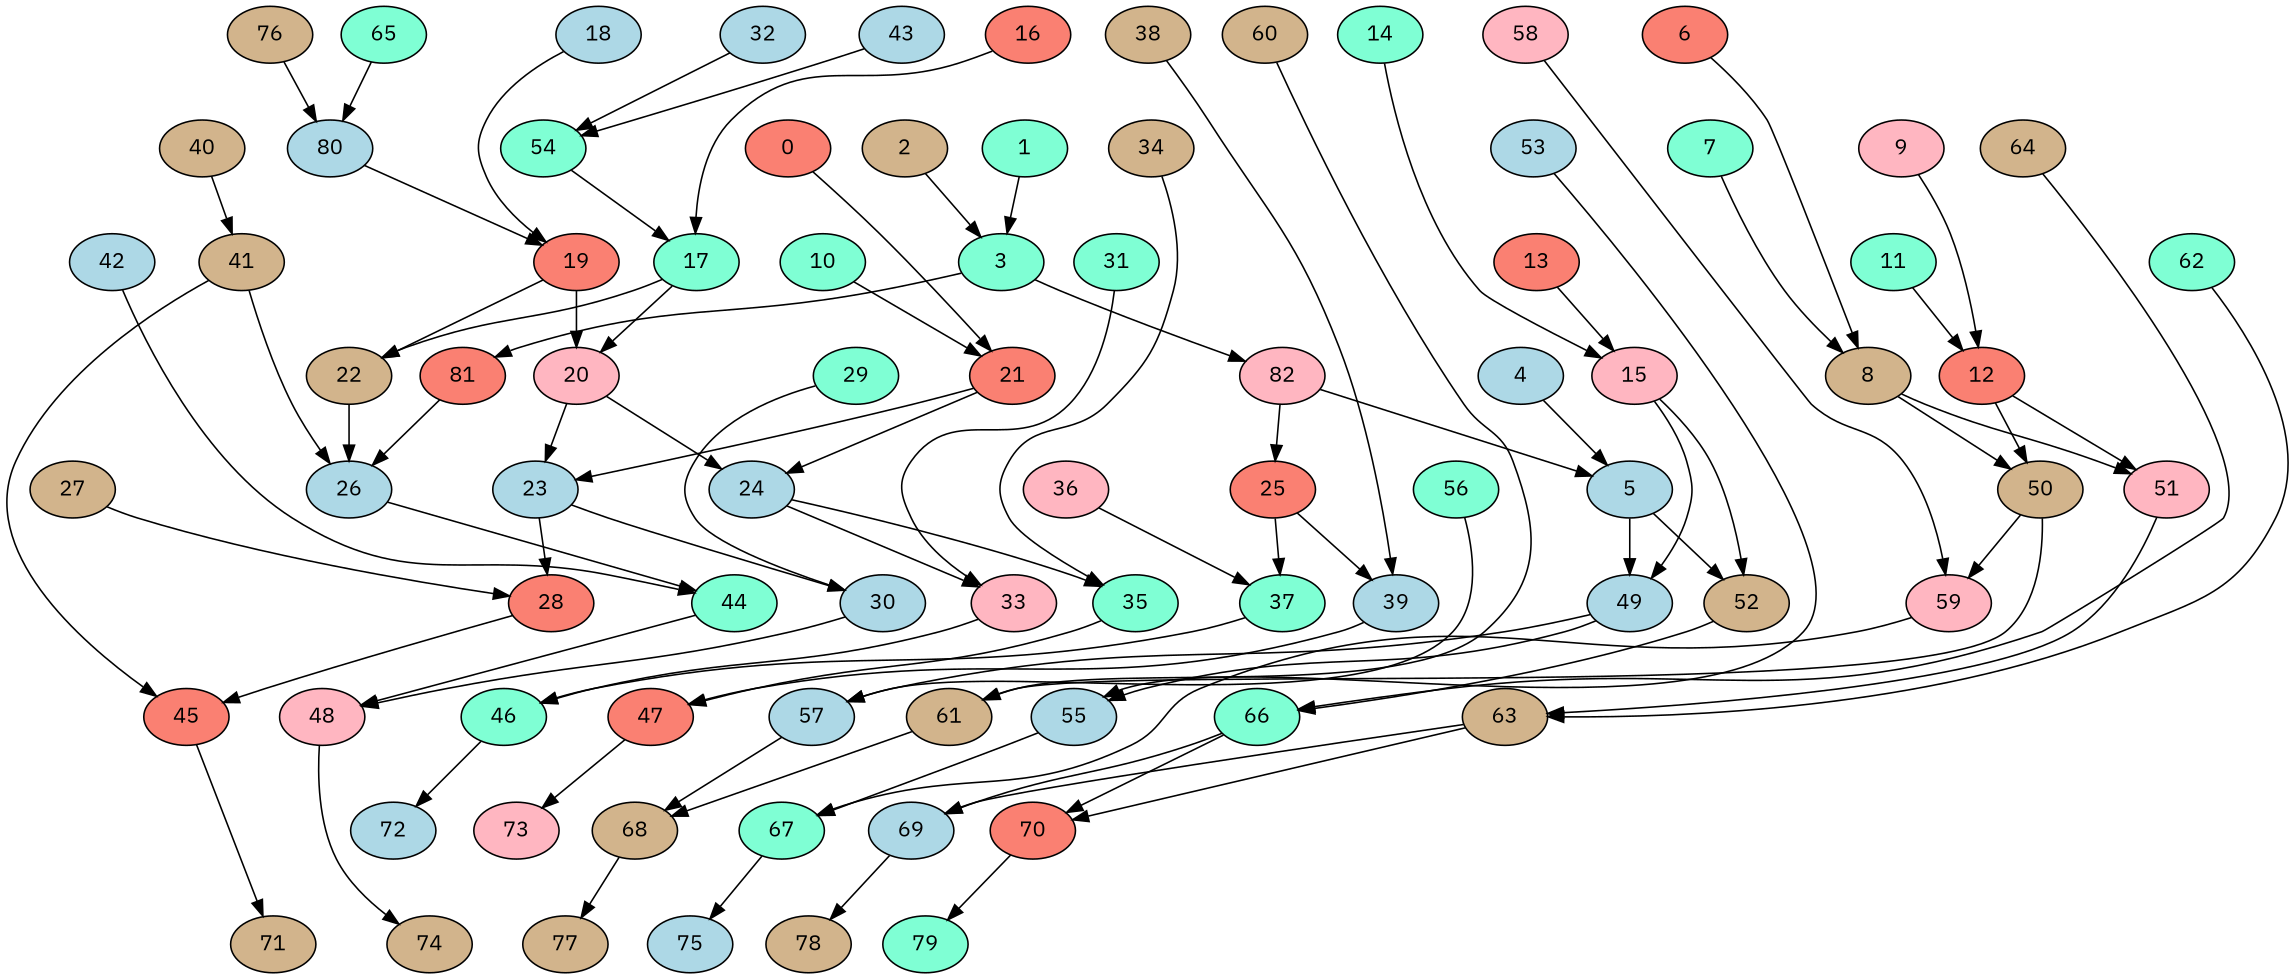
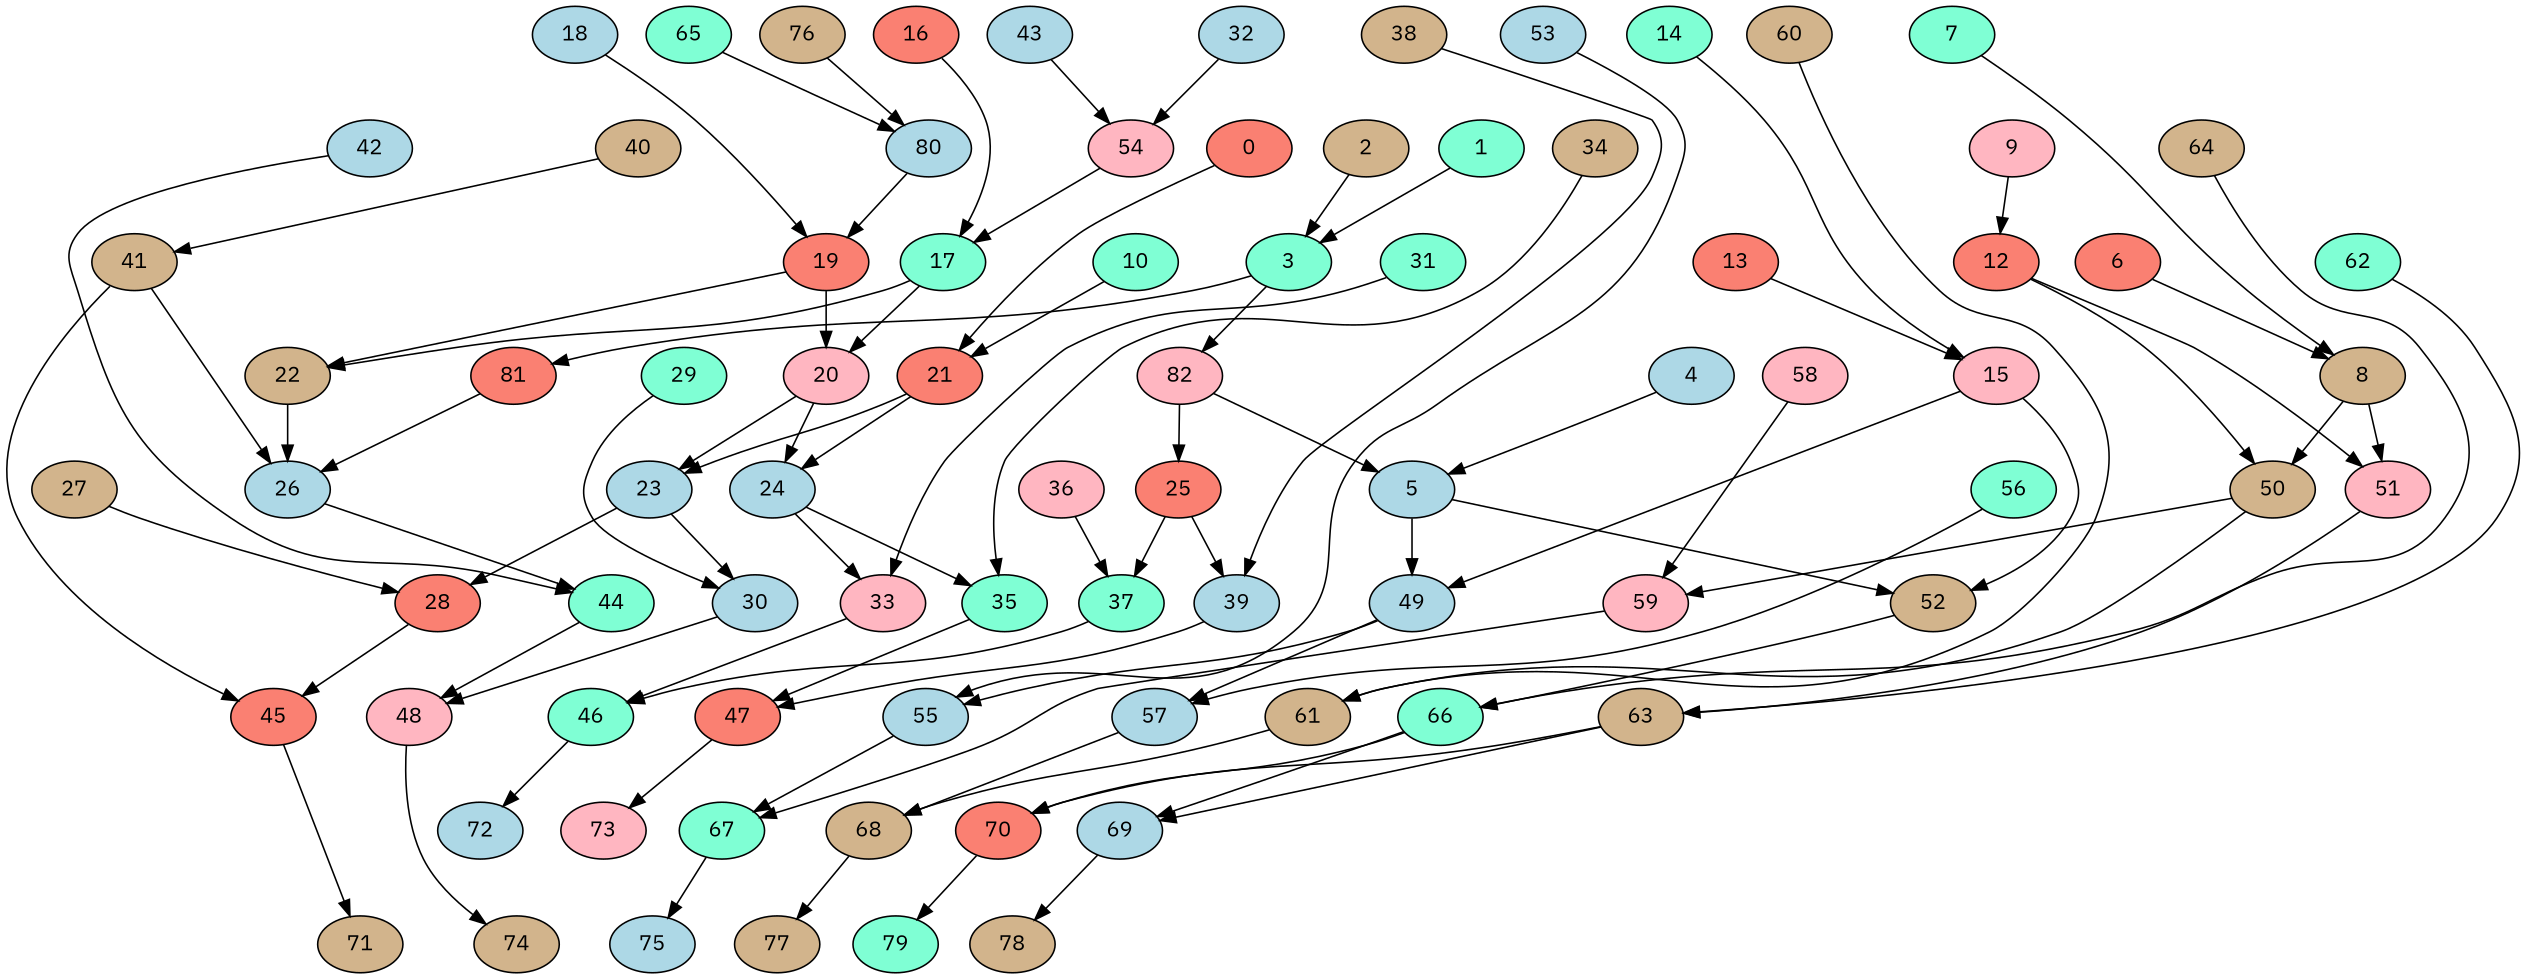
  digraph {
    fontname="IBM Plex Sans"
    node [fillcolor=tan fontname="IBM Plex Sans" style=filled]
    edge [fontname="IBM Plex Sans" weight=0]
    0 [fillcolor=salmon]
    21 [fillcolor=salmon]
    23 [fillcolor=lightblue]
    24 [fillcolor=lightblue]
    1 [fillcolor=aquamarine]
    3 [fillcolor=aquamarine]
    81 [fillcolor=salmon]
    82 [fillcolor=lightpink]
    2
    26 [fillcolor=lightblue]
    5 [fillcolor=lightblue]
    25 [fillcolor=salmon]
    4 [fillcolor=lightblue]
    49 [fillcolor=lightblue]
    52
    55 [fillcolor=lightblue]
    57 [fillcolor=lightblue]
    66 [fillcolor=aquamarine]
    6 [fillcolor=salmon]
    8
    50
    51 [fillcolor=lightpink]
    7 [fillcolor=aquamarine]
    59 [fillcolor=lightpink]
    61
    63
    9 [fillcolor=lightpink]
    12 [fillcolor=salmon]
    10 [fillcolor=aquamarine]
-   11 [fillcolor=aquamarine]
    13 [fillcolor=salmon]
    15 [fillcolor=lightpink]
    14 [fillcolor=aquamarine]
    16 [fillcolor=salmon]
    17 [fillcolor=aquamarine]
    20 [fillcolor=lightpink]
    22
    18 [fillcolor=lightblue]
    19 [fillcolor=salmon]
    28 [fillcolor=salmon]
    30 [fillcolor=lightblue]
    33 [fillcolor=lightpink]
    35 [fillcolor=aquamarine]
    44 [fillcolor=aquamarine]
    45 [fillcolor=salmon]
    48 [fillcolor=lightpink]
    46 [fillcolor=aquamarine]
    47 [fillcolor=salmon]
    37 [fillcolor=aquamarine]
    39 [fillcolor=lightblue]
    41
    27
    71
    29 [fillcolor=aquamarine]
    74
    31 [fillcolor=aquamarine]
    32 [fillcolor=lightblue]
-   54 [fillcolor=aquamarine]
+   54 [fillcolor=lightpink]
    72 [fillcolor=lightblue]
    34
    73 [fillcolor=lightpink]
    36 [fillcolor=lightpink]
    38
    40
    42 [fillcolor=lightblue]
    43 [fillcolor=lightblue]
    67 [fillcolor=aquamarine]
    68
    69 [fillcolor=lightblue]
    70 [fillcolor=salmon]
    53 [fillcolor=lightblue]
    75 [fillcolor=lightblue]
    56 [fillcolor=aquamarine]
    77
    58 [fillcolor=lightpink]
    60
    62 [fillcolor=aquamarine]
    78
    79 [fillcolor=aquamarine]
    64
    65 [fillcolor=aquamarine]
    80 [fillcolor=lightblue]
    76
    0 -> 21
    21 -> 23
    21 -> 24
    23 -> 28
    23 -> 30
    24 -> 33
    24 -> 35
    1 -> 3
    3 -> 81
    3 -> 82
    81 -> 26
    82 -> 5
    82 -> 25
    2 -> 3
    26 -> 44
    5 -> 49 [weight=1]
    5 -> 52
    25 -> 37
    25 -> 39
    4 -> 5
    49 -> 55
    49 -> 57
    52 -> 66
    55 -> 67
    57 -> 68
    66 -> 69
    66 -> 70
    6 -> 8
    8 -> 50
    8 -> 51
    50 -> 59
    50 -> 61
    51 -> 63
    7 -> 8
    59 -> 67
    61 -> 68
    63 -> 69
    63 -> 70
    9 -> 12
    12 -> 50
    12 -> 51
    10 -> 21
-   11 -> 12
    13 -> 15
    15 -> 49
    15 -> 52
    14 -> 15
    16 -> 17
    17 -> 20
    17 -> 22
    20 -> 23
    20 -> 24
    22 -> 26 [weight=1]
    18 -> 19
    19 -> 20 [weight=1]
    19 -> 22
    28 -> 45
    30 -> 48
    33 -> 46
    35 -> 47
    44 -> 48
    45 -> 71
    48 -> 74
    46 -> 72
    47 -> 73
    37 -> 46
    39 -> 47
    41 -> 26
    41 -> 45
    27 -> 28
    29 -> 30
    31 -> 33
    32 -> 54
    54 -> 17
    34 -> 35
    36 -> 37
    38 -> 39
    40 -> 41
    42 -> 44
    43 -> 54
    67 -> 75
    68 -> 77
    69 -> 78
    70 -> 79
    53 -> 55
    56 -> 57
    58 -> 59
    60 -> 61
    62 -> 63
    64 -> 66
    65 -> 80
    80 -> 19
    76 -> 80
  }
